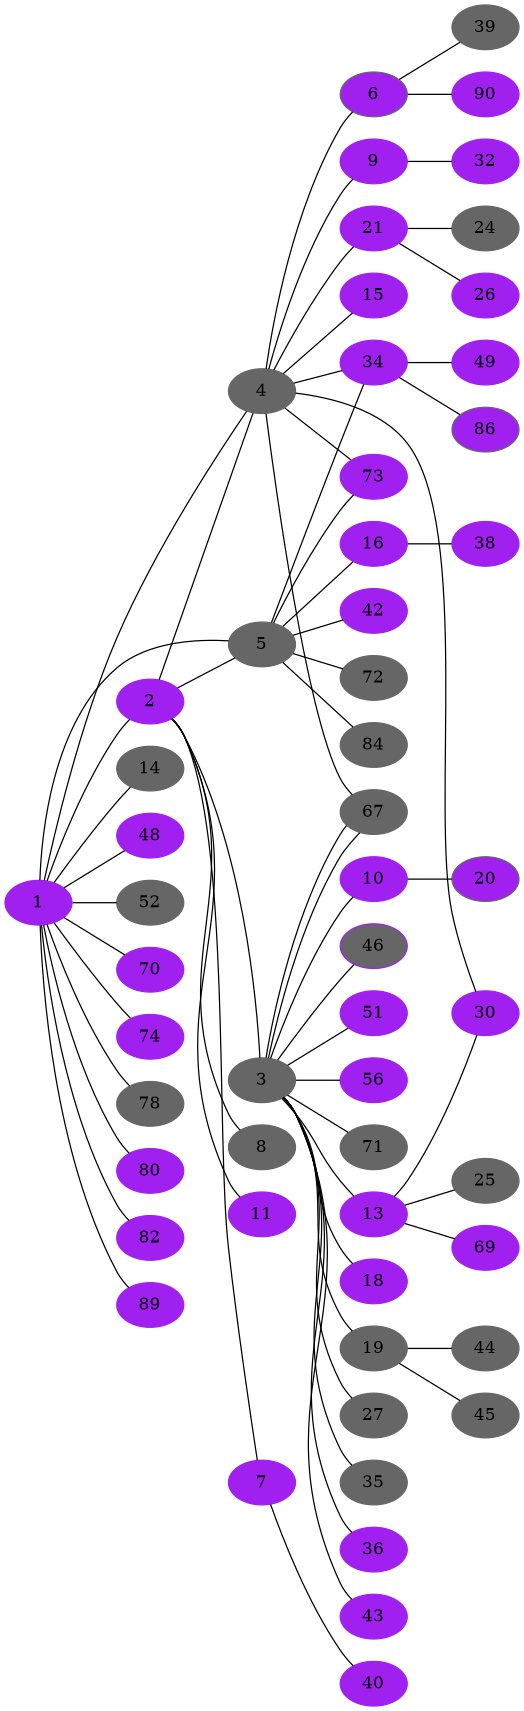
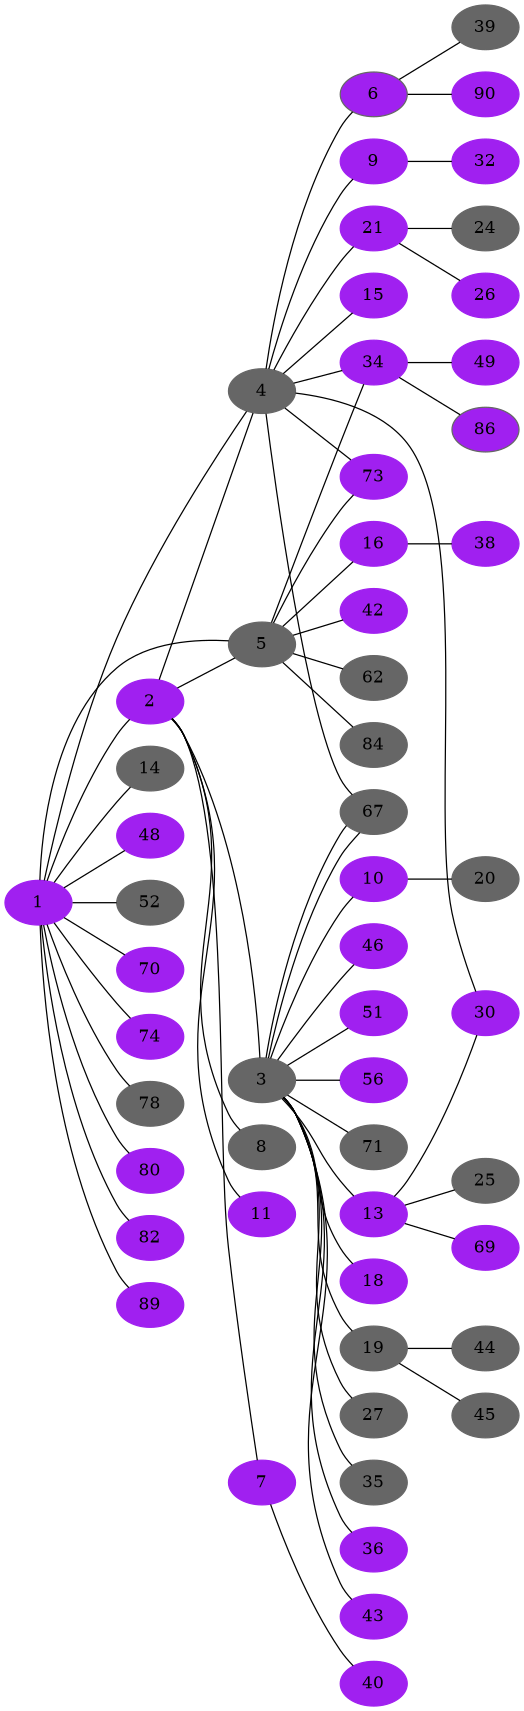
  graph {
    rankdir=LR
    node [color=purple style=filled]
    2 [super="+11+58"]
    4 [color=gray40]
    5 [color=gray40 super="+31+12"]
    3 [color=gray40]
    7
    8 [color=gray40]
    n7 [label=11]
    1
    14 [color=gray40 super="+64"]
    48
    52 [color=gray40]
    70
    74
    78 [color=gray40]
    80
    82
    89
    67 [color=gray40 super="+68"]
    6 [color=gray40 fillcolor=purple]
    9 [super="+50+91+83+29"]
    15
    21
    30 [super="+54+87"]
    34 [super="+41+57+76+77"]
    73
    16
    42
-   72 [color=gray40]
+   72 [color=gray40 label=62]
    84 [color=gray40 super="+88"]
    10
    13 [super="+37+62"]
    18 [super="+47+79"]
    19 [color=gray40 super="+23"]
    27 [color=gray40]
    35 [color=gray40]
    36
    43
-   46 [fillcolor=gray40]
+   46
    51
    56
    71 [color=gray40]
    40 [super="+65"]
-   20 [color=gray40 fillcolor=purple]
+   20 [color=gray40]
    25 [color=gray40]
    69
    44 [color=gray40]
    45 [color=gray40 super="+66"]
    39 [color=gray40]
    90
    32 [super="+75"]
    24 [color=gray40]
    26
    49 [super="+60"]
    86 [color=gray40 fillcolor=purple]
    38
    2 -- 4
    2 -- 5
    2 -- 3
    2 -- 7
    2 -- 8
    2 -- n7
    4 -- 67
    4 -- 6
    4 -- 9
    4 -- 15
    4 -- 21
    4 -- 30
    4 -- 34
    4 -- 73
    5 -- 34
    5 -- 73
    5 -- 16
    5 -- 42
    5 -- 72
    5 -- 84
    3 -- 67
    3 -- 67
    3 -- 10
    3 -- 13
    3 -- 18
    3 -- 19
    3 -- 27
    3 -- 35
    3 -- 36
    3 -- 43
    3 -- 46
    3 -- 51
    3 -- 56
    3 -- 71
    7 -- 40
    1 -- 2
    1 -- 4
    1 -- 5 [weight=2]
    1 -- 14
    1 -- 48
    1 -- 52
    1 -- 70
    1 -- 74
    1 -- 78
    1 -- 80
    1 -- 82
    1 -- 89
    6 -- 39
    6 -- 90
    9 -- 32
    21 -- 24
    21 -- 26
    34 -- 49
    34 -- 86
    16 -- 38
    10 -- 20
    13 -- 30
    13 -- 25
    13 -- 69
    19 -- 44
    19 -- 45
  }
